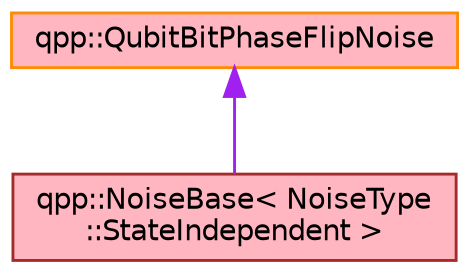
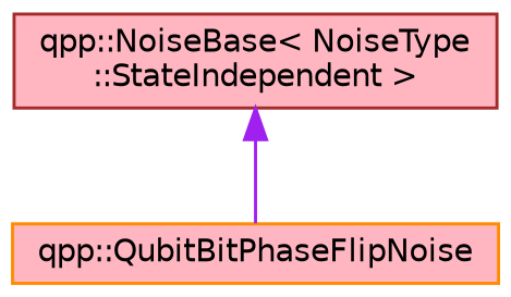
  digraph {
    node [fillcolor=lightpink fontname=Helvetica fontsize=10 shape=record style=filled]
    n1 [color=darkorange fontcolor=black height=0.2 label="qpp::QubitBitPhaseFlipNoise" width=0.4]
    n2 [color=brown height=0.2 label="qpp::NoiseBase\< NoiseType\l::StateIndependent \>" width=0.4]
-   n1 -> n2 [color=purple dir=back fontname=Helvetica fontsize=10 labelfontname=Helvetica labelfontsize=10 style=solid]
+   n2 -> n1 [color=purple dir=back fontname=Helvetica fontsize=10 labelfontname=Helvetica labelfontsize=10 style=solid]
  }
